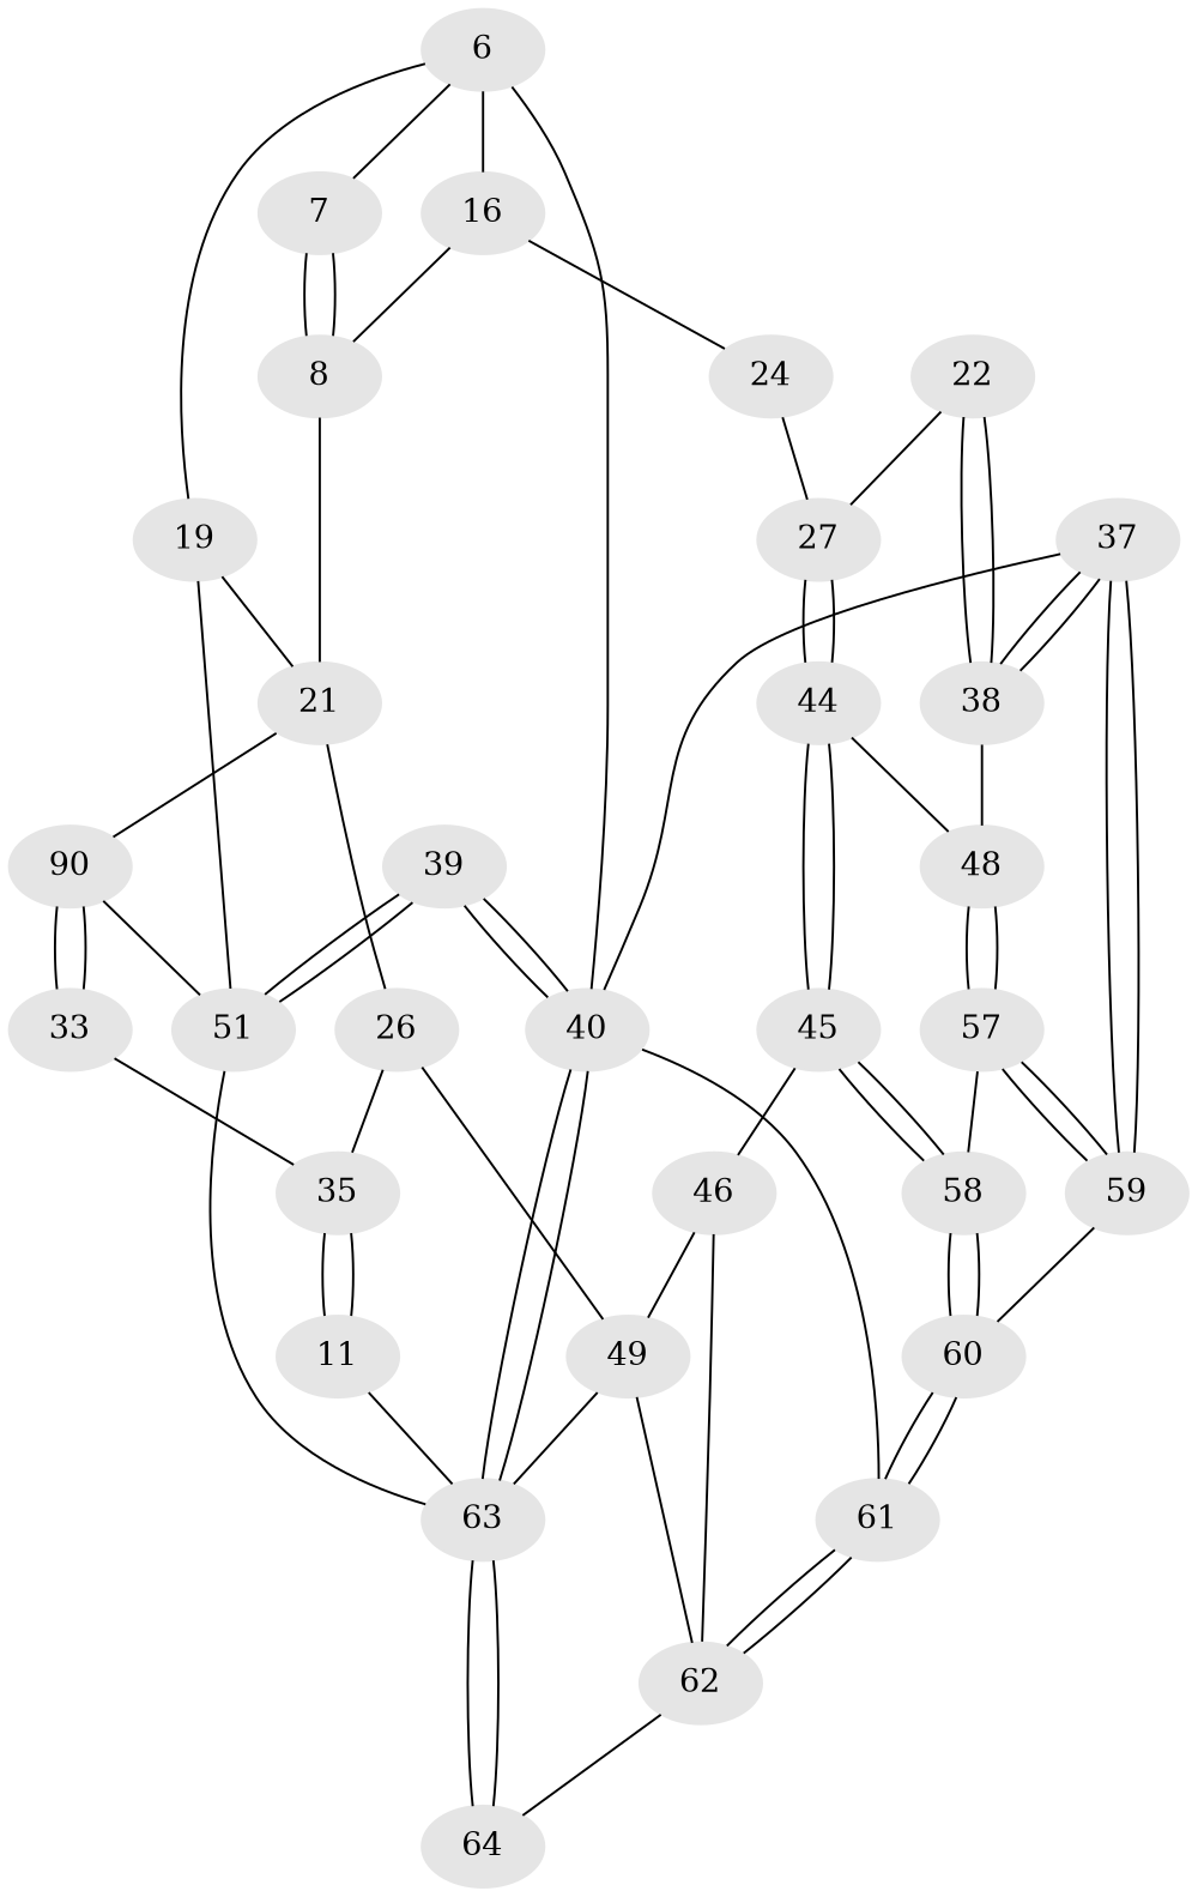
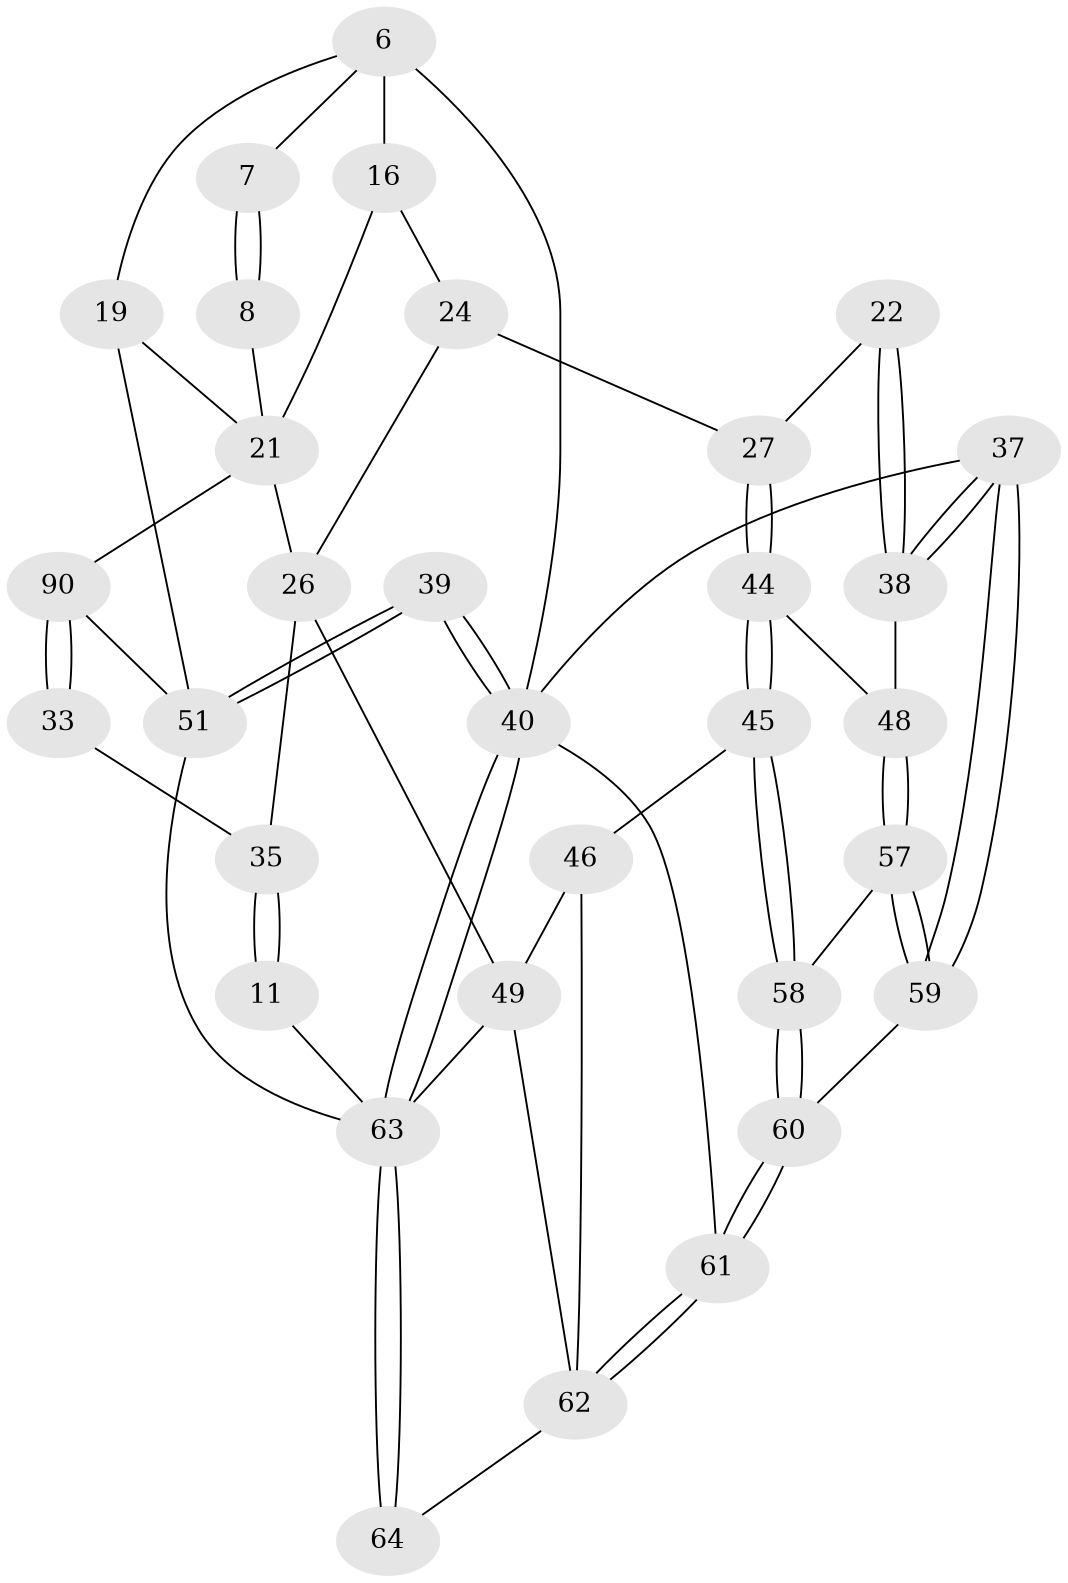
  graph {
    node [color=gray90 style=filled]
    6 [super="+1+3"]
    7 [super="+5+4"]
    16 [super="+12+13"]
    19
    40 [super="+36"]
    8
    21 [super="+18+20"]
    24 [super="+15+14"]
    51 [super="+43+32"]
    61
    63 [super="+53+52"]
    26 [super="+25"]
    n13 [label=90 super="+29+28"]
    27 [super="+23"]
    22
    38
    35 [super="+34"]
    49 [super="+47"]
    33
    44
    48
    n22 [label=11]
    62 [super="+56"]
    45
    37
    59
    60
    57
    39
    64 [super="+55"]
    46
    58
    6 -- 7 [weight=2]
    6 -- 16 [weight=2]
    6 -- 19
    6 -- 40 [weight=2]
    7 -- 8 [weight=2]
    7 -- 8
-   16 -- 8 [weight=2]
+   16 -- 21 [weight=2]
    16 -- 24 [weight=2]
    19 -- 21
    19 -- 51
    40 -- 61
    40 -- 63
    40 -- 63
    8 -- 21
    21 -- 26
    21 -- n13 [weight=2]
+   24 -- 26
    24 -- 27 [weight=2]
    51 -- 63 [weight=2]
    61 -- 62
    61 -- 62
    63 -- 64 [weight=2]
    63 -- 64
    26 -- 35
    26 -- 49
    n13 -- 51
    n13 -- 33 [weight=2]
    n13 -- 33
    27 -- 44
    27 -- 44
    22 -- 27
    22 -- 38
    22 -- 38
    38 -- 48
    35 -- n22 [weight=2]
    35 -- n22
    49 -- 63
    49 -- 62
    33 -- 35
    44 -- 48
    44 -- 45
    44 -- 45
    48 -- 57
    48 -- 57
    n22 -- 63
    62 -- 64 [weight=2]
    45 -- 46
    45 -- 58
    45 -- 58
    37 -- 40
    37 -- 38
    37 -- 38
    37 -- 59
    37 -- 59
    59 -- 60
    60 -- 61
    60 -- 61
    57 -- 59
    57 -- 59
    57 -- 58
    39 -- 40
    39 -- 40
    39 -- 51 [weight=2]
    39 -- 51
    46 -- 49
    46 -- 62
    58 -- 60
    58 -- 60
  }
